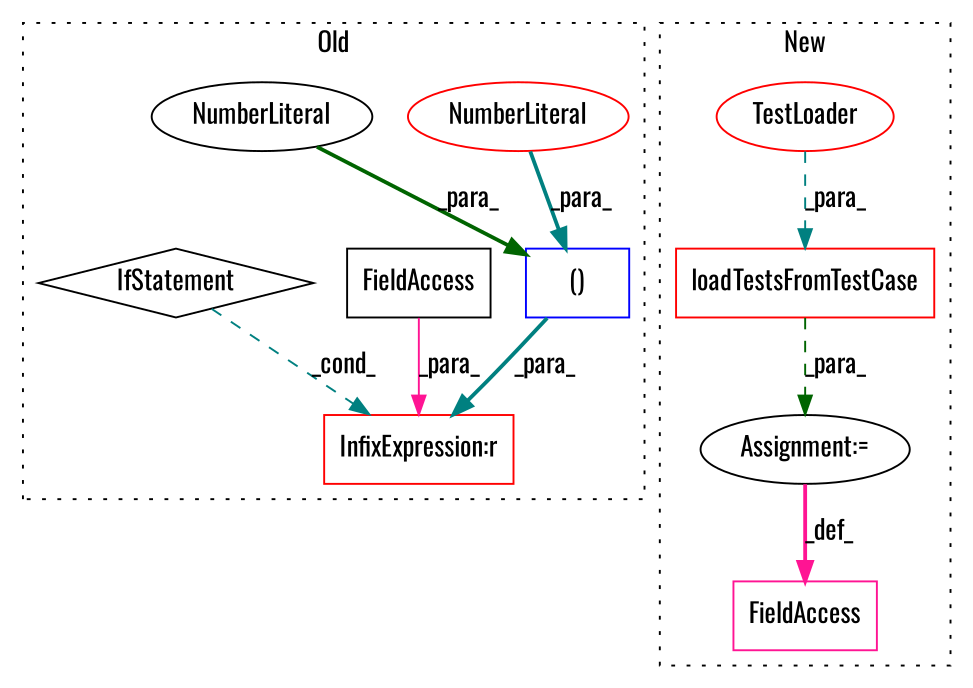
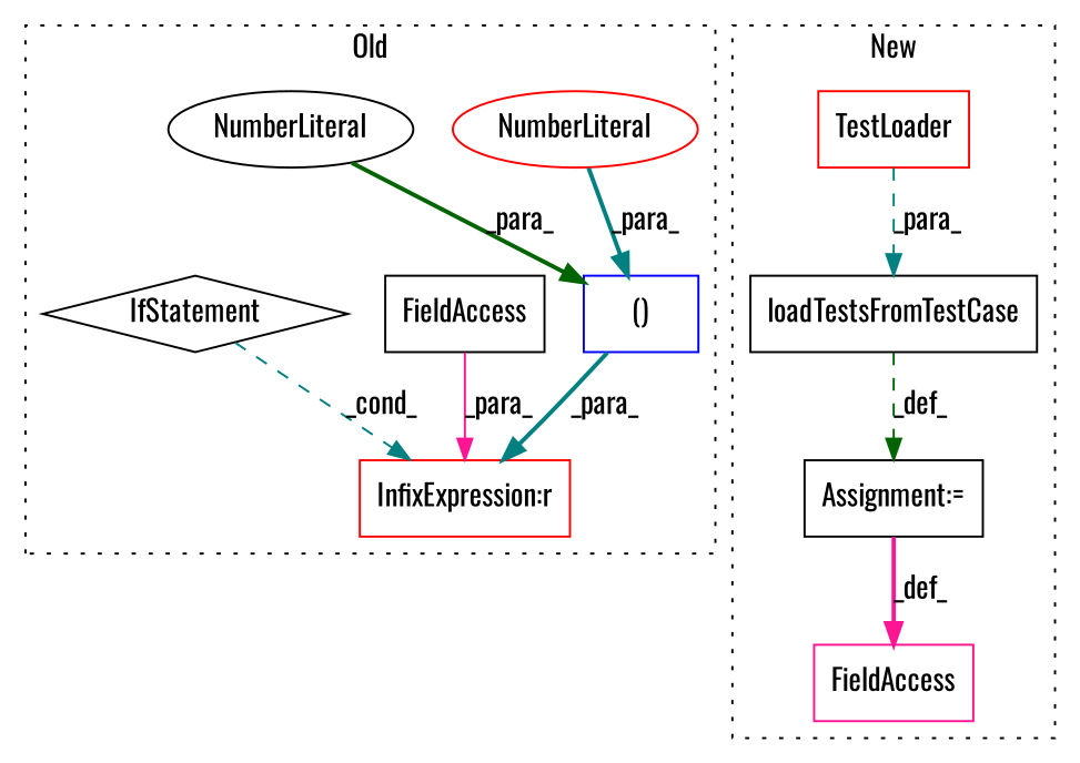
  digraph {
    fontname=Oswald
    node [a=34 color=red fontname=Oswald l=1 s=255 shape=box]
    edge [color=teal fontname=Oswald style=bold]
    n1 [a=106 color=blue l=15 label="()"]
    n2 [label=NumberLiteral shape=ellipse]
    n3 [color=black label=NumberLiteral s=269 shape=ellipse]
    n4 [a=27 l=8 label="InfixExpression:r" s=247]
    n5 [a=22 color=black l=16 label=FieldAccess s=231]
    n6 [a=25 color=black l="4,3" label=IfStatement s="227,270" shape=diamond]
-   n7 [a=32 l="22,1" label=loadTestsFromTestCase s="4687,4726"]
+   n7 [a=32 color=black l="22,1" label=loadTestsFromTestCase s="4687,4726"]
    n8 [a=22 color=deeppink l=5 label=FieldAccess s=4659]
-   n9 [a=32 l=12 label=TestLoader s=4674 shape=ellipse]
-   n10 [a=7 color=black label="Assignment:=" s=4664 shape=ellipse]
+   n9 [a=32 l=12 label=TestLoader s=4674]
+   n10 [a=7 color=black label="Assignment:=" s=4664]
    subgraph cluster_1 {
      label=Old
      style=dotted
      n1
      n2
      n3
      n4
      n5
      n6
    }
    subgraph cluster_2 {
      label=New
      style=dotted
      n7
      n8
      n9
      n10
    }
    n1 -> n4 [label=_para_]
    n2 -> n1 [label=_para_]
    n3 -> n1 [color=darkgreen label=_para_]
    n5 -> n4 [color=deeppink label=_para_ style=solid]
    n6 -> n4 [label=_cond_ style=dashed]
-   n7 -> n10 [color=darkgreen label=_para_ style=dashed]
+   n7 -> n10 [color=darkgreen label=_def_ style=dashed]
    n9 -> n7 [label=_para_ style=dashed]
    n10 -> n8 [color=deeppink label=_def_]
  }
